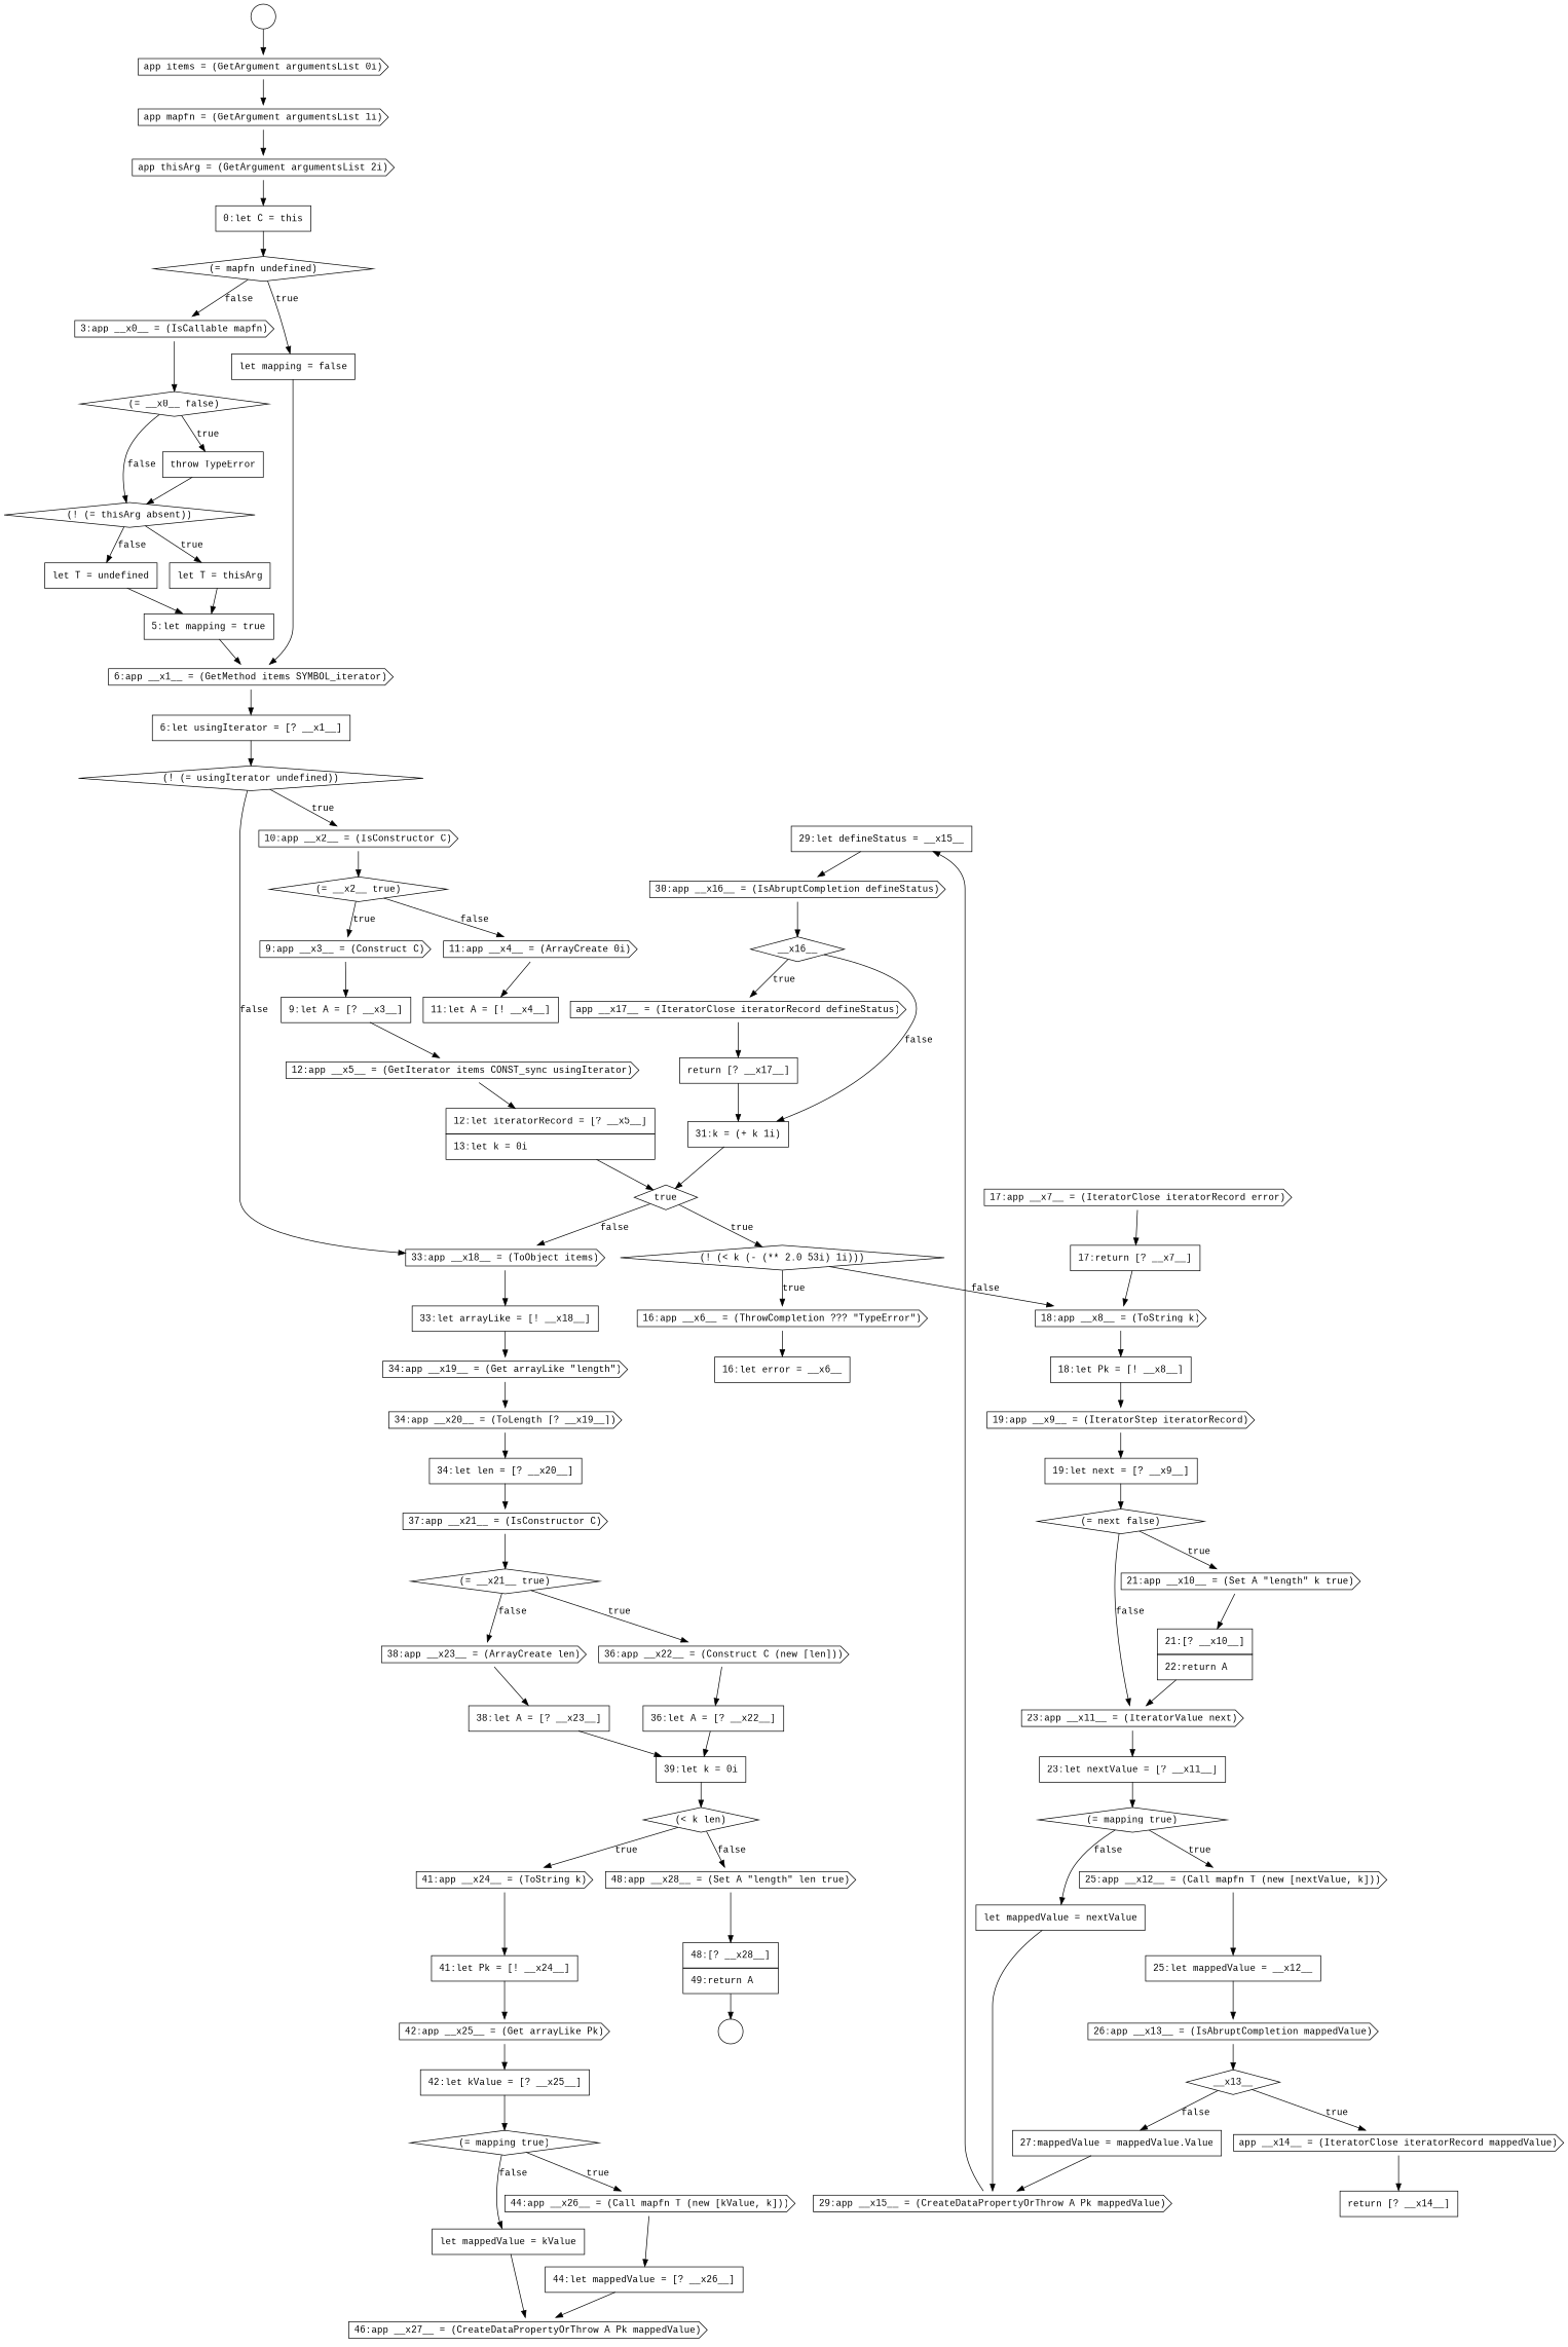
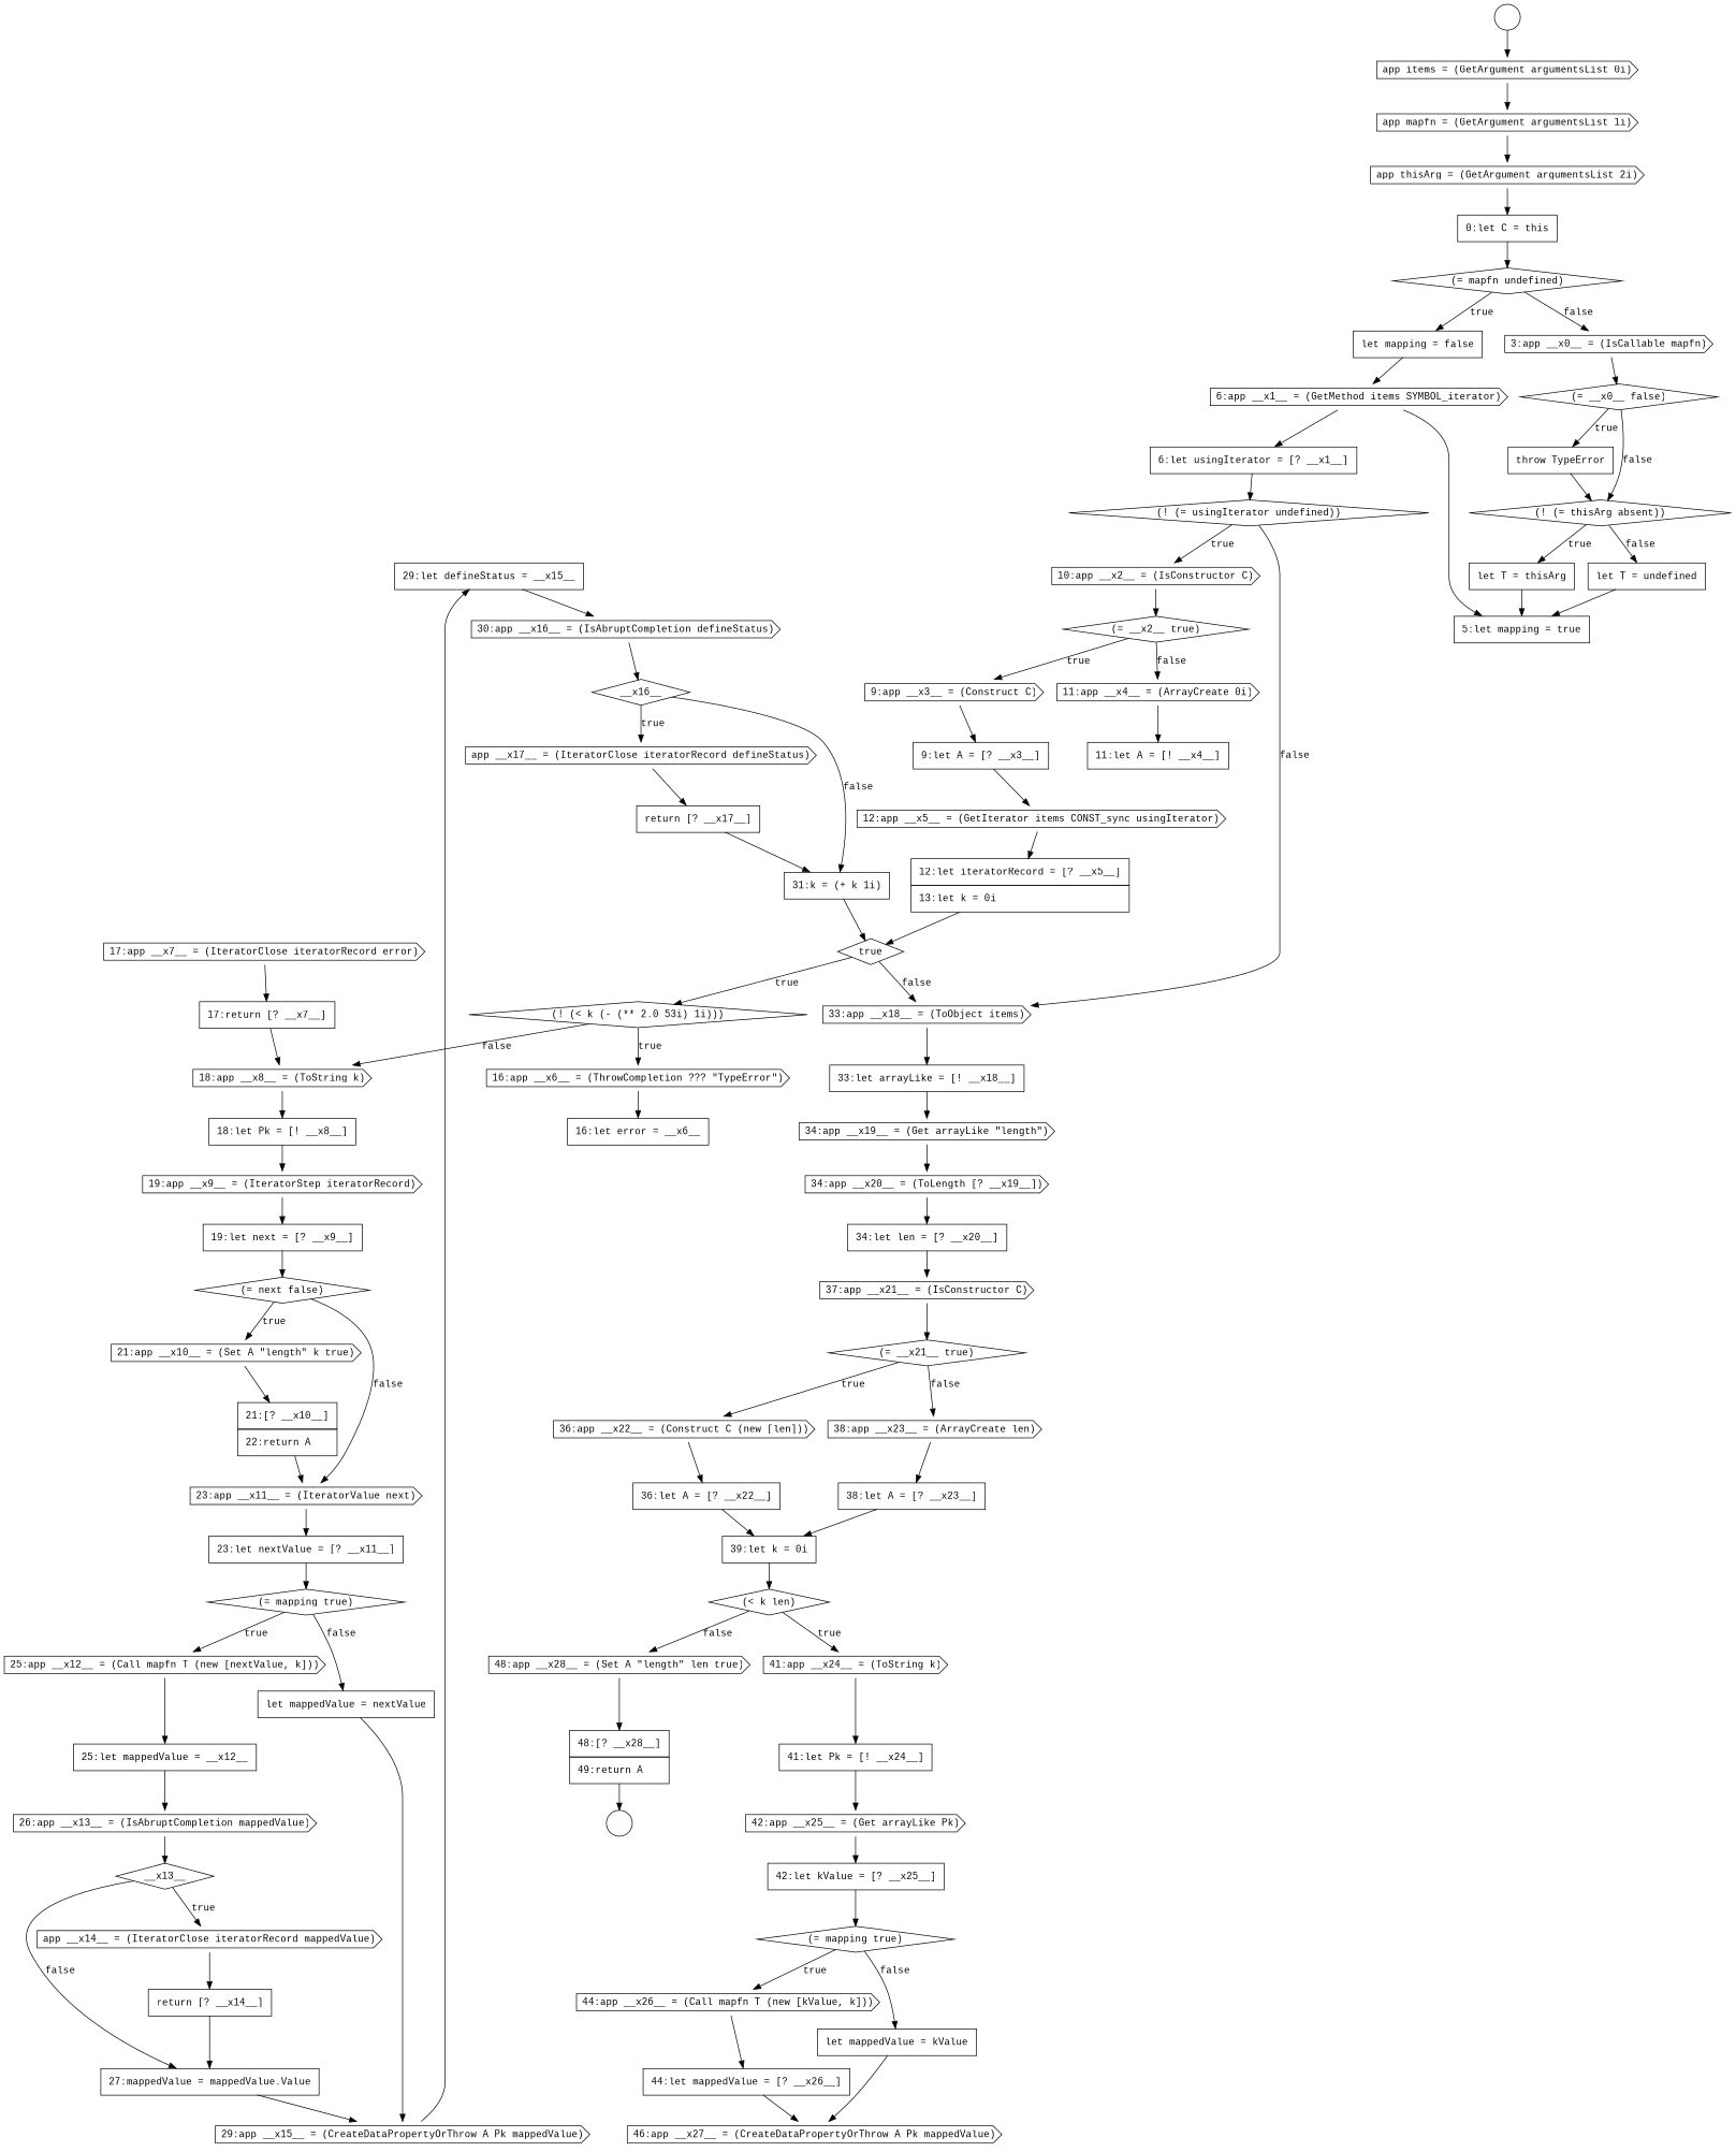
  digraph {
    fontname="Liberation Mono"
    node [color=black fillcolor=white fontname="Liberation Mono" shape=none style=filled]
    edge [color=black fontname="Liberation Mono"]
    n1 [label=<<font color="black">     <table border="0" cellborder="1" cellspacing="0" cellpadding="10">       <tr><td align="left">29:let defineStatus = __x15__</td></tr>     </table>   </font>> margin=0]
    n2 [label=<<font color="black">30:app __x16__ = (IsAbruptCompletion defineStatus)</font>> shape=cds]
    n3 [label=<<font color="black">__x16__</font>> shape=diamond]
    n4 [label=<<font color="black">     <table border="0" cellborder="1" cellspacing="0" cellpadding="10">       <tr><td align="left">23:let nextValue = [? __x11__]</td></tr>     </table>   </font>> margin=0]
    n5 [label=<<font color="black">(= mapping true)</font>> shape=diamond]
    n6 [label=<<font color="black">25:app __x12__ = (Call mapfn T (new [nextValue, k]))</font>> shape=cds]
    n7 [label=<<font color="black">     <table border="0" cellborder="1" cellspacing="0" cellpadding="10">       <tr><td align="left">let mappedValue = nextValue</td></tr>     </table>   </font>> margin=0]
    n8 [label=<<font color="black">     <table border="0" cellborder="1" cellspacing="0" cellpadding="10">       <tr><td align="left">34:let len = [? __x20__]</td></tr>     </table>   </font>> margin=0]
    n9 [label=<<font color="black">37:app __x21__ = (IsConstructor C)</font>> shape=cds]
    n10 [label=<<font color="black">(= __x21__ true)</font>> shape=diamond]
    n11 [label=<<font color="black">     <table border="0" cellborder="1" cellspacing="0" cellpadding="10">       <tr><td align="left">21:[? __x10__]</td></tr>       <tr><td align="left">22:return A</td></tr>     </table>   </font>> margin=0]
    n12 [label=<<font color="black">23:app __x11__ = (IteratorValue next)</font>> shape=cds]
    n13 [label=<<font color="black">     <table border="0" cellborder="1" cellspacing="0" cellpadding="10">       <tr><td align="left">42:let kValue = [? __x25__]</td></tr>     </table>   </font>> margin=0]
    n14 [label=<<font color="black">(= mapping true)</font>> shape=diamond]
    n15 [label=<<font color="black">     <table border="0" cellborder="1" cellspacing="0" cellpadding="10">       <tr><td align="left">let mappedValue = kValue</td></tr>     </table>   </font>> margin=0]
    n16 [label=<<font color="black">44:app __x26__ = (Call mapfn T (new [kValue, k]))</font>> shape=cds]
    n17 [label=<<font color="black">(= __x2__ true)</font>> shape=diamond]
    n18 [label=<<font color="black">11:app __x4__ = (ArrayCreate 0i)</font>> shape=cds]
    n19 [label=<<font color="black">9:app __x3__ = (Construct C)</font>> shape=cds]
    n20 [label=<<font color="black">     <table border="0" cellborder="1" cellspacing="0" cellpadding="10">       <tr><td align="left">11:let A = [! __x4__]</td></tr>     </table>   </font>> margin=0]
    n21 [label=<<font color="black">     <table border="0" cellborder="1" cellspacing="0" cellpadding="10">       <tr><td align="left">9:let A = [? __x3__]</td></tr>     </table>   </font>> margin=0]
    n22 [label=<<font color="black">18:app __x8__ = (ToString k)</font>> shape=cds]
    n23 [label=<<font color="black">     <table border="0" cellborder="1" cellspacing="0" cellpadding="10">       <tr><td align="left">18:let Pk = [! __x8__]</td></tr>     </table>   </font>> margin=0]
    n24 [label=<<font color="black">19:app __x9__ = (IteratorStep iteratorRecord)</font>> shape=cds]
    n25 [label=<<font color="black">     <table border="0" cellborder="1" cellspacing="0" cellpadding="10">       <tr><td align="left">19:let next = [? __x9__]</td></tr>     </table>   </font>> margin=0]
    n26 [label=<<font color="black">(= next false)</font>> shape=diamond]
    n27 [label=<<font color="black">42:app __x25__ = (Get arrayLike Pk)</font>> shape=cds]
    n28 [label=<<font color="black">     <table border="0" cellborder="1" cellspacing="0" cellpadding="10">       <tr><td align="left">return [? __x17__]</td></tr>     </table>   </font>> margin=0]
    n29 [label=<<font color="black">     <table border="0" cellborder="1" cellspacing="0" cellpadding="10">       <tr><td align="left">31:k = (+ k 1i)</td></tr>     </table>   </font>> margin=0]
    n30 [label=<<font color="black">true</font>> shape=diamond]
    n31 [label=<<font color="black">38:app __x23__ = (ArrayCreate len)</font>> shape=cds]
    n32 [label=<<font color="black">     <table border="0" cellborder="1" cellspacing="0" cellpadding="10">       <tr><td align="left">38:let A = [? __x23__]</td></tr>     </table>   </font>> margin=0]
    n33 [label=<<font color="black">     <table border="0" cellborder="1" cellspacing="0" cellpadding="10">       <tr><td align="left">39:let k = 0i</td></tr>     </table>   </font>> margin=0]
    n34 [label=" " shape=circle]
    n35 [label=<<font color="black">12:app __x5__ = (GetIterator items CONST_sync usingIterator)</font>> shape=cds]
    n36 [label=<<font color="black">     <table border="0" cellborder="1" cellspacing="0" cellpadding="10">       <tr><td align="left">12:let iteratorRecord = [? __x5__]</td></tr>       <tr><td align="left">13:let k = 0i</td></tr>     </table>   </font>> margin=0]
    n37 [label=<<font color="black">     <table border="0" cellborder="1" cellspacing="0" cellpadding="10">       <tr><td align="left">36:let A = [? __x22__]</td></tr>     </table>   </font>> margin=0]
    n38 [label=<<font color="black">(&lt; k len)</font>> shape=diamond]
    n39 [label=<<font color="black">app items = (GetArgument argumentsList 0i)</font>> shape=cds]
    n40 [label=<<font color="black">app mapfn = (GetArgument argumentsList 1i)</font>> shape=cds]
    n41 [label=<<font color="black">app thisArg = (GetArgument argumentsList 2i)</font>> shape=cds]
    n42 [label=<<font color="black">16:app __x6__ = (ThrowCompletion ??? &quot;TypeError&quot;)</font>> shape=cds]
    n43 [label=<<font color="black">     <table border="0" cellborder="1" cellspacing="0" cellpadding="10">       <tr><td align="left">16:let error = __x6__</td></tr>     </table>   </font>> margin=0]
    n44 [label=" " shape=circle]
    n45 [label=<<font color="black">46:app __x27__ = (CreateDataPropertyOrThrow A Pk mappedValue)</font>> shape=cds]
    n46 [label=<<font color="black">app __x14__ = (IteratorClose iteratorRecord mappedValue)</font>> shape=cds]
    n47 [label=<<font color="black">     <table border="0" cellborder="1" cellspacing="0" cellpadding="10">       <tr><td align="left">return [? __x14__]</td></tr>     </table>   </font>> margin=0]
    n48 [label=<<font color="black">     <table border="0" cellborder="1" cellspacing="0" cellpadding="10">       <tr><td align="left">27:mappedValue = mappedValue.Value</td></tr>     </table>   </font>> margin=0]
    n49 [label=<<font color="black">3:app __x0__ = (IsCallable mapfn)</font>> shape=cds]
    n50 [label=<<font color="black">(= __x0__ false)</font>> shape=diamond]
    n51 [label=<<font color="black">     <table border="0" cellborder="1" cellspacing="0" cellpadding="10">       <tr><td align="left">throw TypeError</td></tr>     </table>   </font>> margin=0]
    n52 [label=<<font color="black">(! (= thisArg absent))</font>> shape=diamond]
    n53 [label=<<font color="black">__x13__</font>> shape=diamond]
    n54 [label=<<font color="black">29:app __x15__ = (CreateDataPropertyOrThrow A Pk mappedValue)</font>> shape=cds]
    n55 [label=<<font color="black">34:app __x20__ = (ToLength [? __x19__])</font>> shape=cds]
    n56 [label=<<font color="black">     <table border="0" cellborder="1" cellspacing="0" cellpadding="10">       <tr><td align="left">let T = undefined</td></tr>     </table>   </font>> margin=0]
    n57 [label=<<font color="black">     <table border="0" cellborder="1" cellspacing="0" cellpadding="10">       <tr><td align="left">5:let mapping = true</td></tr>     </table>   </font>> margin=0]
    n58 [label=<<font color="black">6:app __x1__ = (GetMethod items SYMBOL_iterator)</font>> shape=cds]
    n59 [label=<<font color="black">     <table border="0" cellborder="1" cellspacing="0" cellpadding="10">       <tr><td align="left">41:let Pk = [! __x24__]</td></tr>     </table>   </font>> margin=0]
    n60 [label=<<font color="black">     <table border="0" cellborder="1" cellspacing="0" cellpadding="10">       <tr><td align="left">6:let usingIterator = [? __x1__]</td></tr>     </table>   </font>> margin=0]
    n61 [label=<<font color="black">21:app __x10__ = (Set A &quot;length&quot; k true)</font>> shape=cds]
    n62 [label=<<font color="black">app __x17__ = (IteratorClose iteratorRecord defineStatus)</font>> shape=cds]
    n63 [label=<<font color="black">41:app __x24__ = (ToString k)</font>> shape=cds]
    n64 [label=<<font color="black">48:app __x28__ = (Set A &quot;length&quot; len true)</font>> shape=cds]
    n65 [label=<<font color="black">     <table border="0" cellborder="1" cellspacing="0" cellpadding="10">       <tr><td align="left">48:[? __x28__]</td></tr>       <tr><td align="left">49:return A</td></tr>     </table>   </font>> margin=0]
    n66 [label=<<font color="black">10:app __x2__ = (IsConstructor C)</font>> shape=cds]
    n67 [label=<<font color="black">     <table border="0" cellborder="1" cellspacing="0" cellpadding="10">       <tr><td align="left">25:let mappedValue = __x12__</td></tr>     </table>   </font>> margin=0]
    n68 [label=<<font color="black">26:app __x13__ = (IsAbruptCompletion mappedValue)</font>> shape=cds]
    n69 [label=<<font color="black">     <table border="0" cellborder="1" cellspacing="0" cellpadding="10">       <tr><td align="left">44:let mappedValue = [? __x26__]</td></tr>     </table>   </font>> margin=0]
    n70 [label=<<font color="black">     <table border="0" cellborder="1" cellspacing="0" cellpadding="10">       <tr><td align="left">0:let C = this</td></tr>     </table>   </font>> margin=0]
    n71 [label=<<font color="black">(= mapfn undefined)</font>> shape=diamond]
    n72 [label=<<font color="black">     <table border="0" cellborder="1" cellspacing="0" cellpadding="10">       <tr><td align="left">let mapping = false</td></tr>     </table>   </font>> margin=0]
    n73 [label=<<font color="black">17:app __x7__ = (IteratorClose iteratorRecord error)</font>> shape=cds]
    n74 [label=<<font color="black">     <table border="0" cellborder="1" cellspacing="0" cellpadding="10">       <tr><td align="left">17:return [? __x7__]</td></tr>     </table>   </font>> margin=0]
    n75 [label=<<font color="black">     <table border="0" cellborder="1" cellspacing="0" cellpadding="10">       <tr><td align="left">let T = thisArg</td></tr>     </table>   </font>> margin=0]
    n76 [label=<<font color="black">33:app __x18__ = (ToObject items)</font>> shape=cds]
    n77 [label=<<font color="black">     <table border="0" cellborder="1" cellspacing="0" cellpadding="10">       <tr><td align="left">33:let arrayLike = [! __x18__]</td></tr>     </table>   </font>> margin=0]
    n78 [label=<<font color="black">34:app __x19__ = (Get arrayLike &quot;length&quot;)</font>> shape=cds]
    n79 [label=<<font color="black">36:app __x22__ = (Construct C (new [len]))</font>> shape=cds]
    n80 [label=<<font color="black">(! (= usingIterator undefined))</font>> shape=diamond]
    n81 [label=<<font color="black">(! (&lt; k (- (** 2.0 53i) 1i)))</font>> shape=diamond]
    n1 -> n2
    n2 -> n3
    n3 -> n29 [label=<<font color="black">false</font>>]
    n3 -> n62 [label=<<font color="black">true</font>>]
    n4 -> n5
    n5 -> n6 [label=<<font color="black">true</font>>]
    n5 -> n7 [label=<<font color="black">false</font>>]
    n6 -> n67
    n7 -> n54
    n8 -> n9
    n9 -> n10
    n10 -> n31 [label=<<font color="black">false</font>>]
    n10 -> n79 [label=<<font color="black">true</font>>]
    n11 -> n12
    n12 -> n4
    n13 -> n14
    n14 -> n15 [label=<<font color="black">false</font>>]
    n14 -> n16 [label=<<font color="black">true</font>>]
    n15 -> n45
    n16 -> n69
    n17 -> n18 [label=<<font color="black">false</font>>]
    n17 -> n19 [label=<<font color="black">true</font>>]
    n18 -> n20
    n19 -> n21
    n21 -> n35
    n22 -> n23
    n23 -> n24
    n24 -> n25
    n25 -> n26
    n26 -> n12 [label=<<font color="black">false</font>>]
    n26 -> n61 [label=<<font color="black">true</font>>]
    n27 -> n13
    n28 -> n29
    n29 -> n30
    n30 -> n76 [label=<<font color="black">false</font>>]
    n30 -> n81 [label=<<font color="black">true</font>>]
    n31 -> n32
    n32 -> n33
    n33 -> n38
    n35 -> n36
    n36 -> n30
    n37 -> n33
    n38 -> n63 [label=<<font color="black">true</font>>]
    n38 -> n64 [label=<<font color="black">false</font>>]
    n39 -> n40
    n40 -> n41
    n41 -> n70
    n42 -> n43
    n44 -> n39
    n46 -> n47
+   n47 -> n48
    n48 -> n54
    n49 -> n50
    n50 -> n51 [label=<<font color="black">true</font>>]
    n50 -> n52 [label=<<font color="black">false</font>>]
    n51 -> n52
    n52 -> n56 [label=<<font color="black">false</font>>]
    n52 -> n75 [label=<<font color="black">true</font>>]
    n53 -> n46 [label=<<font color="black">true</font>>]
    n53 -> n48 [label=<<font color="black">false</font>>]
    n54 -> n1
    n55 -> n8
    n56 -> n57
-   n57 -> n58
+   n58 -> n57
    n58 -> n60
    n59 -> n27
    n60 -> n80
    n61 -> n11
    n62 -> n28
    n63 -> n59
    n64 -> n65
    n65 -> n34
    n66 -> n17
    n67 -> n68
    n68 -> n53
    n69 -> n45
    n70 -> n71
    n71 -> n49 [label=<<font color="black">false</font>>]
    n71 -> n72 [label=<<font color="black">true</font>>]
    n72 -> n58
    n73 -> n74
    n74 -> n22
    n75 -> n57
    n76 -> n77
    n77 -> n78
    n78 -> n55
    n79 -> n37
    n80 -> n66 [label=<<font color="black">true</font>>]
    n80 -> n76 [label=<<font color="black">false</font>>]
    n81 -> n22 [label=<<font color="black">false</font>>]
    n81 -> n42 [label=<<font color="black">true</font>>]
  }
